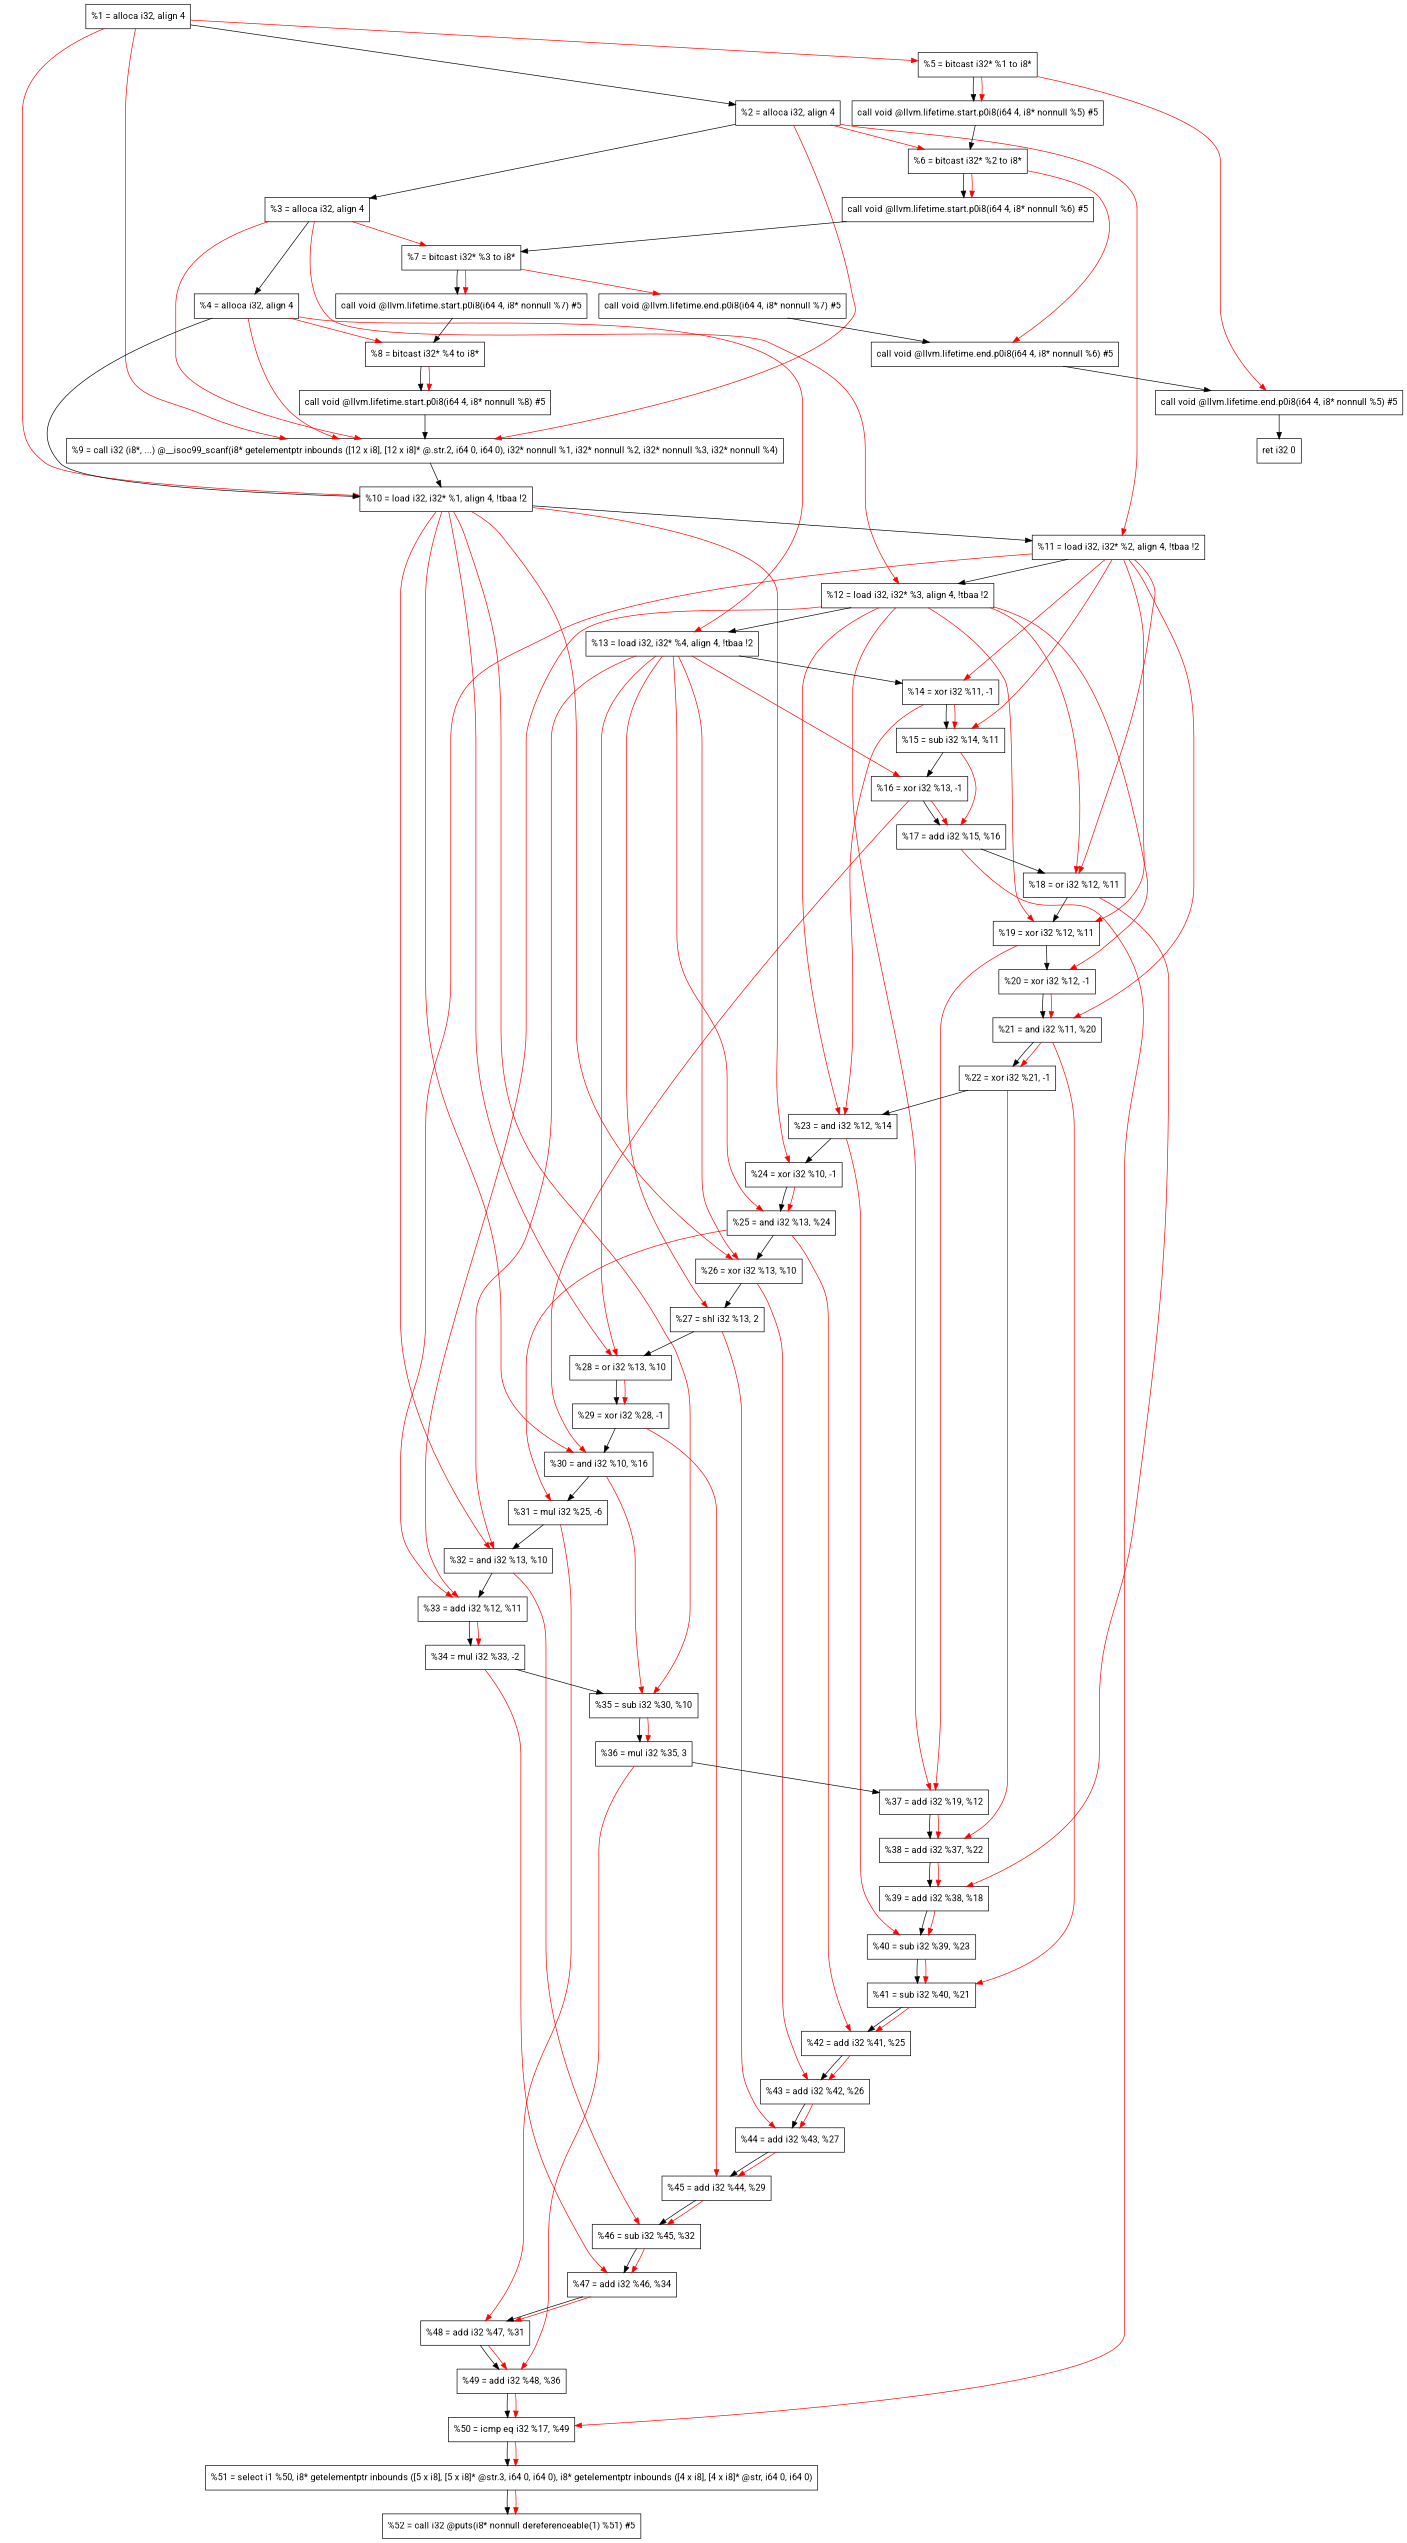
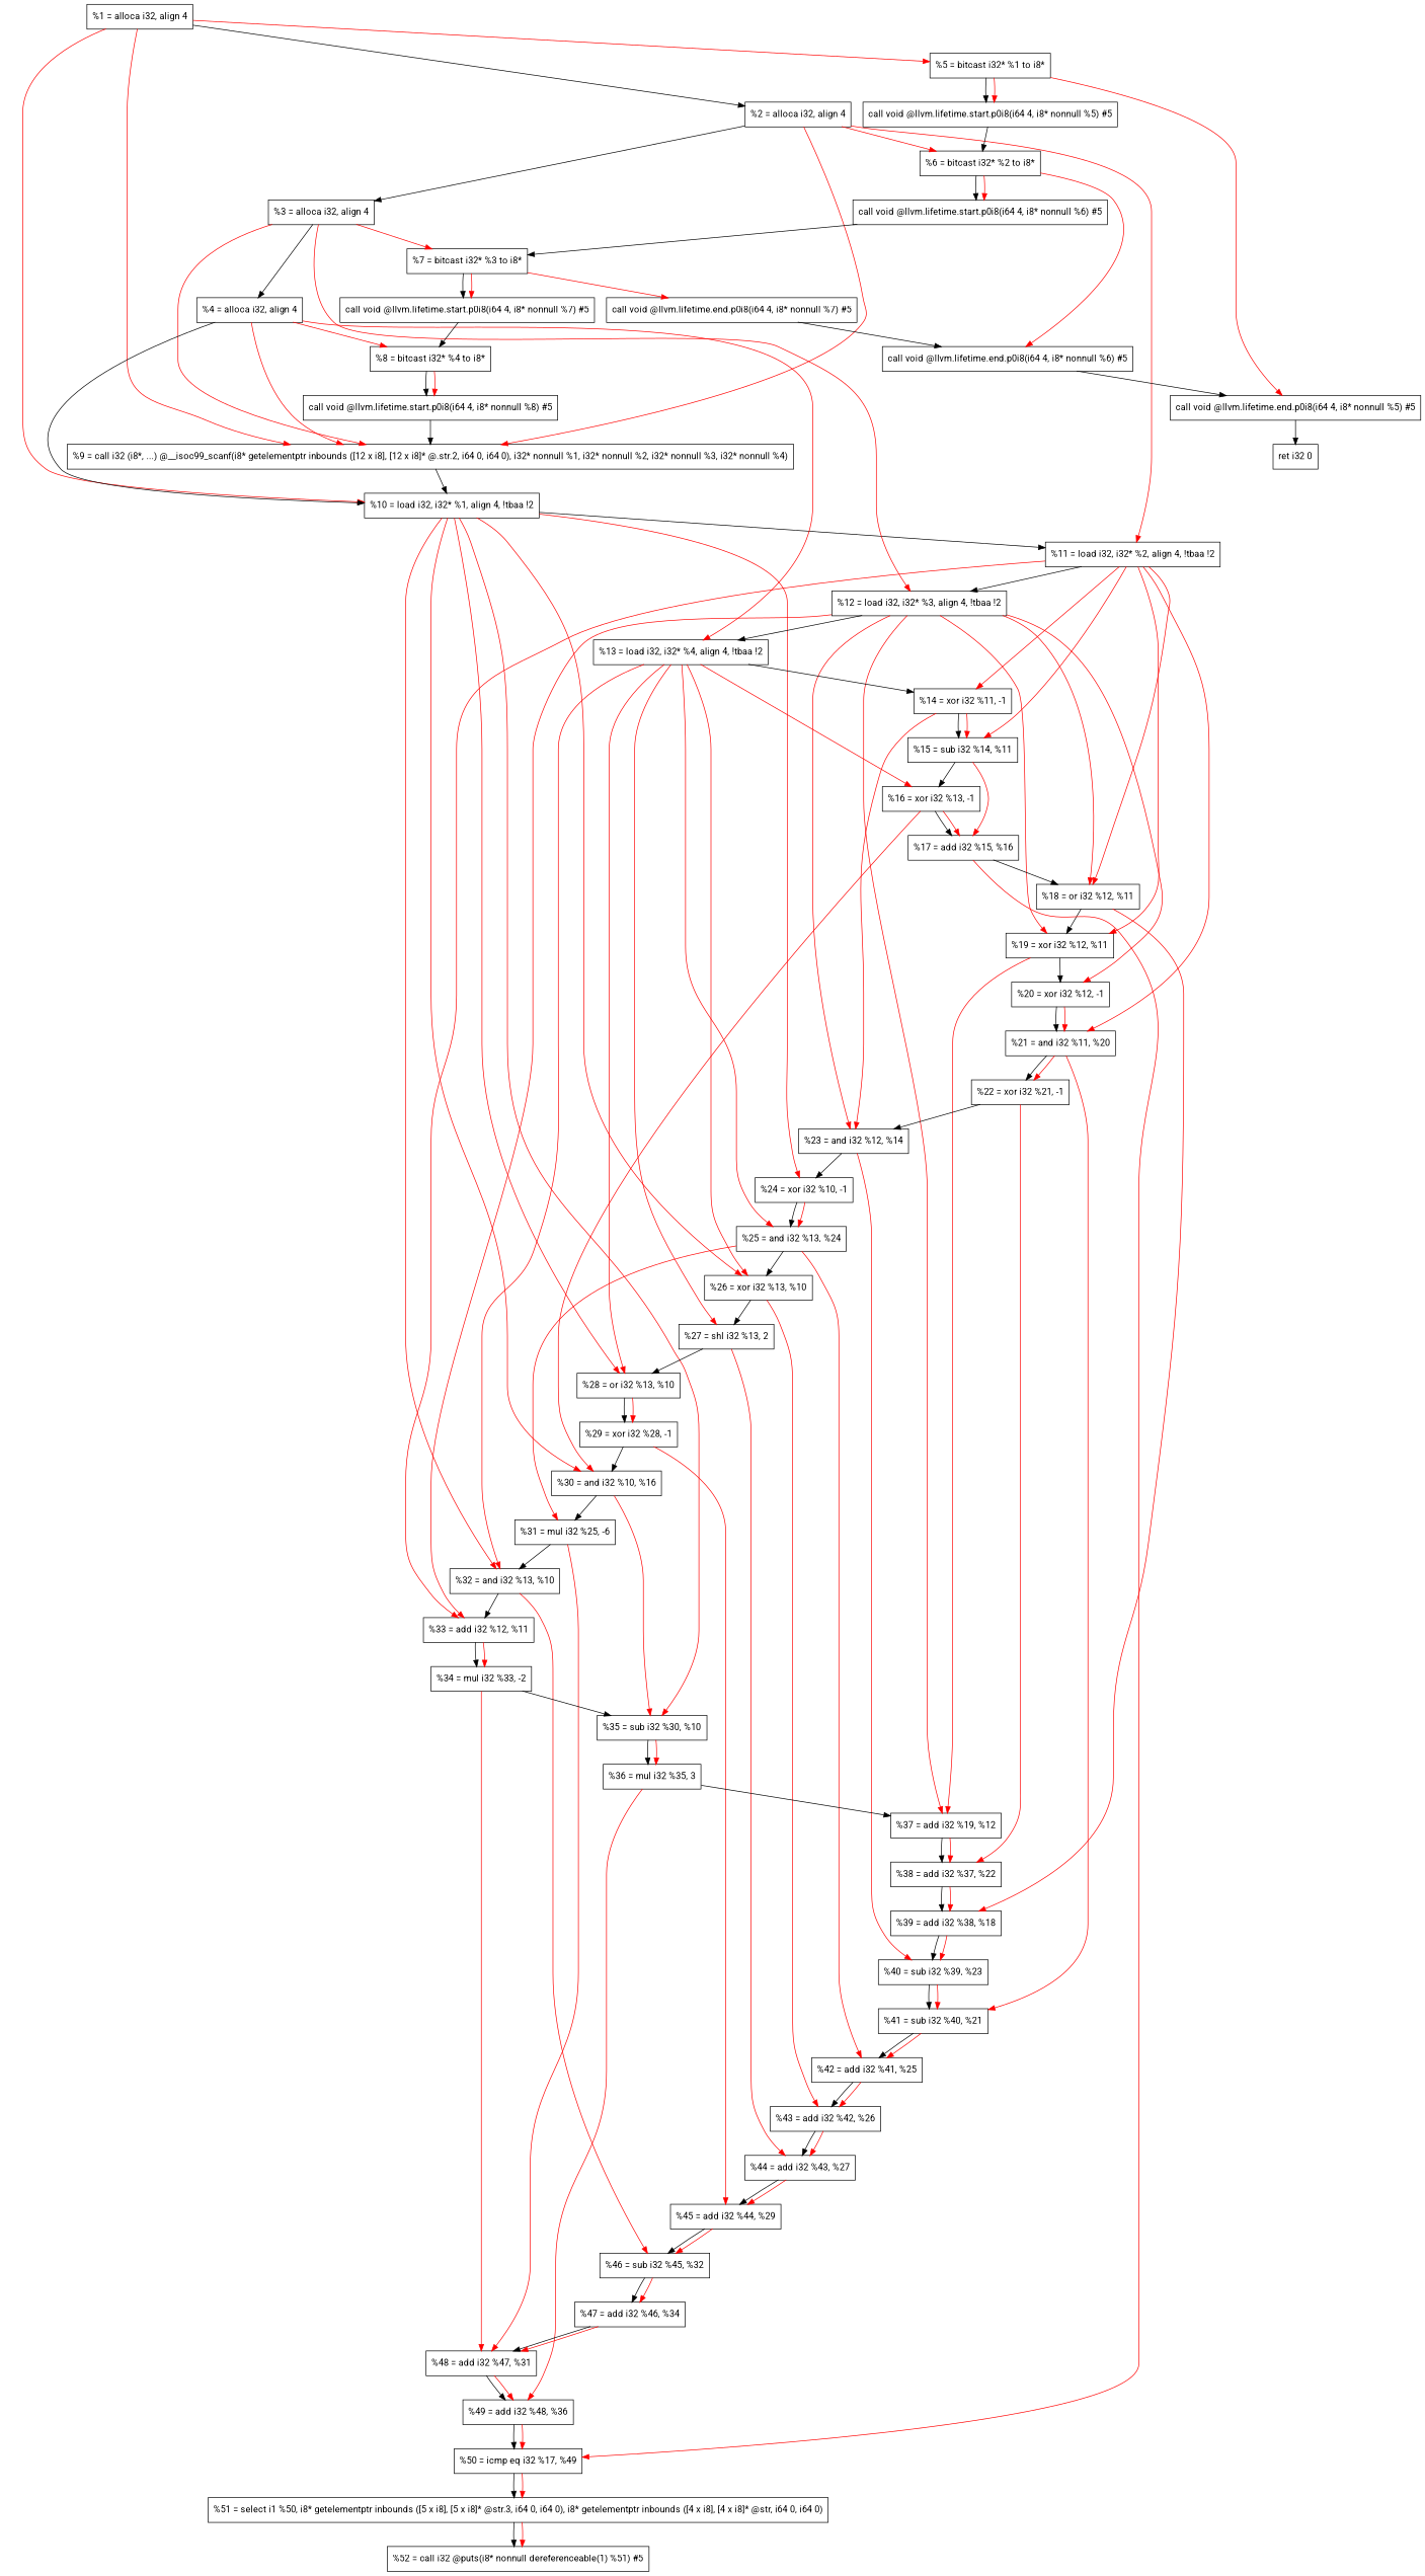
  digraph {
    fontname=Roboto
    node [fontname=Roboto shape=record]
    edge [fontname=Roboto color=red]
    n1 [label="  %1 = alloca i32, align 4"]
    n2 [label="  %2 = alloca i32, align 4"]
    n3 [label="  %5 = bitcast i32* %1 to i8*"]
    n4 [label="  %9 = call i32 (i8*, ...) @__isoc99_scanf(i8* getelementptr inbounds ([12 x i8], [12 x i8]* @.str.2, i64 0, i64 0), i32* nonnull %1, i32* nonnull %2, i32* nonnull %3, i32* nonnull %4)"]
    n5 [label="  %10 = load i32, i32* %1, align 4, !tbaa !2"]
    n6 [label="  %3 = alloca i32, align 4"]
    n7 [label="  %6 = bitcast i32* %2 to i8*"]
    n8 [label="  %11 = load i32, i32* %2, align 4, !tbaa !2"]
    n9 [label="  call void @llvm.lifetime.start.p0i8(i64 4, i8* nonnull %5) #5"]
    n10 [label="  call void @llvm.lifetime.end.p0i8(i64 4, i8* nonnull %5) #5"]
    n11 [label="  %24 = xor i32 %10, -1"]
    n12 [label="  %26 = xor i32 %13, %10"]
    n13 [label="  %28 = or i32 %13, %10"]
    n14 [label="  %30 = and i32 %10, %16"]
    n15 [label="  %32 = and i32 %13, %10"]
    n16 [label="  %35 = sub i32 %30, %10"]
    n17 [label="  %4 = alloca i32, align 4"]
    n18 [label="  %7 = bitcast i32* %3 to i8*"]
    n19 [label="  %12 = load i32, i32* %3, align 4, !tbaa !2"]
    n20 [label="  call void @llvm.lifetime.start.p0i8(i64 4, i8* nonnull %6) #5"]
    n21 [label="  call void @llvm.lifetime.end.p0i8(i64 4, i8* nonnull %6) #5"]
    n22 [label="  %14 = xor i32 %11, -1"]
    n23 [label="  %15 = sub i32 %14, %11"]
    n24 [label="  %18 = or i32 %12, %11"]
    n25 [label="  %19 = xor i32 %12, %11"]
    n26 [label="  %21 = and i32 %11, %20"]
    n27 [label="  %33 = add i32 %12, %11"]
    n28 [label="  %8 = bitcast i32* %4 to i8*"]
    n29 [label="  %13 = load i32, i32* %4, align 4, !tbaa !2"]
    n30 [label="  call void @llvm.lifetime.start.p0i8(i64 4, i8* nonnull %7) #5"]
    n31 [label="  call void @llvm.lifetime.end.p0i8(i64 4, i8* nonnull %7) #5"]
    n32 [label="  %20 = xor i32 %12, -1"]
    n33 [label="  %23 = and i32 %12, %14"]
    n34 [label="  %37 = add i32 %19, %12"]
    n35 [label="  call void @llvm.lifetime.start.p0i8(i64 4, i8* nonnull %8) #5"]
    n36 [label="  %16 = xor i32 %13, -1"]
    n37 [label="  %25 = and i32 %13, %24"]
    n38 [label="  %27 = shl i32 %13, 2"]
    n39 [label="  ret i32 0"]
    n40 [label="  %43 = add i32 %42, %26"]
    n41 [label="  %29 = xor i32 %28, -1"]
    n42 [label="  %31 = mul i32 %25, -6"]
    n43 [label="  %46 = sub i32 %45, %32"]
    n44 [label="  %36 = mul i32 %35, 3"]
    n45 [label="  %17 = add i32 %15, %16"]
    n46 [label="  %39 = add i32 %38, %18"]
    n47 [label="  %22 = xor i32 %21, -1"]
    n48 [label="  %41 = sub i32 %40, %21"]
    n49 [label="  %34 = mul i32 %33, -2"]
    n50 [label="  %40 = sub i32 %39, %23"]
    n51 [label="  %38 = add i32 %37, %22"]
    n52 [label="  %42 = add i32 %41, %25"]
    n53 [label="  %44 = add i32 %43, %27"]
    n54 [label="  %50 = icmp eq i32 %17, %49"]
    n55 [label="  %51 = select i1 %50, i8* getelementptr inbounds ([5 x i8], [5 x i8]* @str.3, i64 0, i64 0), i8* getelementptr inbounds ([4 x i8], [4 x i8]* @str, i64 0, i64 0)"]
    n56 [label="  %48 = add i32 %47, %31"]
    n57 [label="  %45 = add i32 %44, %29"]
    n58 [label="  %49 = add i32 %48, %36"]
    n59 [label="  %47 = add i32 %46, %34"]
    n60 [label="  %52 = call i32 @puts(i8* nonnull dereferenceable(1) %51) #5"]
    n1 -> n2 [color=""]
    n1 -> n3
    n1 -> n4
    n1 -> n5
    n2 -> n4
    n2 -> n6 [color=""]
    n2 -> n7
    n2 -> n8
    n3 -> n9 [color=""]
    n3 -> n9
    n3 -> n10
    n4 -> n5 [color=""]
    n5 -> n8 [color=""]
    n5 -> n11
    n5 -> n12
    n5 -> n13
    n5 -> n14
    n5 -> n15
    n5 -> n16
    n6 -> n4
    n6 -> n17 [color=""]
    n6 -> n18
    n6 -> n19
    n7 -> n20 [color=""]
    n7 -> n20
    n7 -> n21
    n8 -> n19 [color=""]
    n8 -> n22
    n8 -> n23
    n8 -> n24
    n8 -> n25
    n8 -> n26
    n8 -> n27
    n9 -> n7 [color=""]
    n10 -> n39 [color=""]
    n11 -> n37 [color=""]
    n11 -> n37
    n12 -> n38 [color=""]
    n12 -> n40
    n13 -> n41 [color=""]
    n13 -> n41
    n14 -> n16
    n14 -> n42 [color=""]
    n15 -> n27 [color=""]
    n15 -> n43
    n16 -> n44 [color=""]
    n16 -> n44
    n17 -> n4
    n17 -> n5 [color=""]
    n17 -> n28
    n17 -> n29
    n18 -> n30 [color=""]
    n18 -> n30
    n18 -> n31
    n19 -> n24
    n19 -> n25
    n19 -> n27
    n19 -> n29 [color=""]
    n19 -> n32
    n19 -> n33
    n19 -> n34
    n20 -> n18 [color=""]
    n21 -> n10 [color=""]
    n22 -> n23 [color=""]
    n22 -> n23
    n22 -> n33
    n23 -> n36 [color=""]
    n23 -> n45
    n24 -> n25 [color=""]
    n24 -> n46
    n25 -> n32 [color=""]
    n25 -> n34
    n26 -> n47 [color=""]
    n26 -> n47
    n26 -> n48
    n27 -> n49 [color=""]
    n27 -> n49
    n28 -> n35 [color=""]
    n28 -> n35
    n29 -> n12
    n29 -> n13
    n29 -> n15
    n29 -> n22 [color=""]
    n29 -> n36
    n29 -> n37
    n29 -> n38
    n30 -> n28 [color=""]
    n31 -> n21 [color=""]
    n32 -> n26 [color=""]
    n32 -> n26
    n33 -> n11 [color=""]
    n33 -> n50
    n34 -> n51 [color=""]
    n34 -> n51
    n35 -> n4 [color=""]
    n36 -> n14
    n36 -> n45 [color=""]
    n36 -> n45
    n37 -> n12 [color=""]
    n37 -> n42
    n37 -> n52
    n38 -> n13 [color=""]
    n38 -> n53
    n40 -> n53 [color=""]
    n40 -> n53
    n41 -> n14 [color=""]
    n41 -> n57
    n42 -> n15 [color=""]
    n42 -> n56
    n43 -> n59 [color=""]
    n43 -> n59
    n44 -> n34 [color=""]
    n44 -> n58
    n45 -> n24 [color=""]
    n45 -> n54
    n46 -> n50 [color=""]
    n46 -> n50
    n47 -> n33 [color=""]
    n47 -> n51
    n48 -> n52 [color=""]
    n48 -> n52
    n49 -> n16 [color=""]
-   n49 -> n59
+   n49 -> n56
    n50 -> n48 [color=""]
    n50 -> n48
    n51 -> n46 [color=""]
    n51 -> n46
    n52 -> n40 [color=""]
    n52 -> n40
    n53 -> n57 [color=""]
    n53 -> n57
    n54 -> n55 [color=""]
    n54 -> n55
    n55 -> n60 [color=""]
    n55 -> n60
    n56 -> n58 [color=""]
    n56 -> n58
    n57 -> n43 [color=""]
    n57 -> n43
    n58 -> n54 [color=""]
    n58 -> n54
    n59 -> n56 [color=""]
    n59 -> n56
  }
